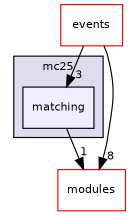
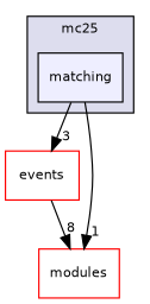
  digraph {
    compound=true
    node [fillcolor=white fontname=Helvetica fontsize=10 shape=box style=filled color=red]
    edge [labeldistance=1.5 labelfontname=Helvetica labelfontsize=10]
    n1 [fillcolor="#eeeeff" label=matching pencolor=black color=""]
    n2 [label=events]
    n3 [label=modules]
    subgraph cluster_1 {
      bgcolor="#ddddee"
      fontname=Helvetica
      fontsize=10
      label=mc25
      pencolor=black
      n1
    }
-   n2 -> n1 [headlabel=3]
+   n1 -> n2 [headlabel=3]
    n1 -> n3 [headlabel=1]
    n2 -> n3 [headlabel=8]
  }
